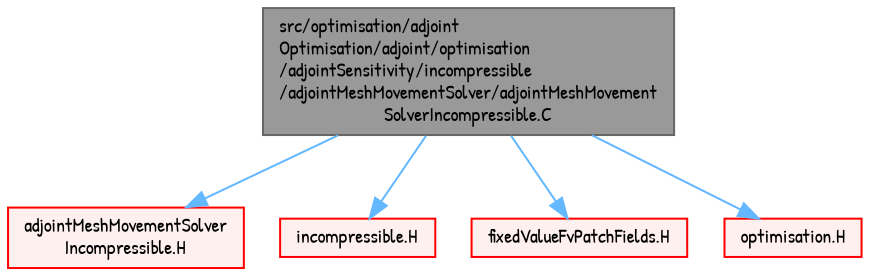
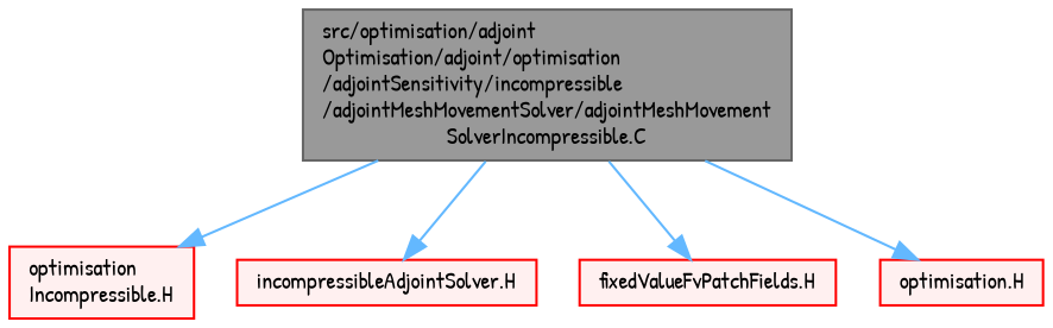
  digraph {
    fontname="Patrick Hand"
    node [color=red fillcolor="#FFF0F0" fontname="Patrick Hand" fontsize=10 shape=box style=filled]
    edge [color=steelblue1 fontname="Patrick Hand" fontsize=10 labelfontname=Helvetica labelfontsize=10 style=solid]
    n1 [color=gray40 fillcolor=grey60 fontcolor=black height=0.2 label="src/optimisation/adjoint\lOptimisation/adjoint/optimisation\l/adjointSensitivity/incompressible\l/adjointMeshMovementSolver/adjointMeshMovement\lSolverIncompressible.C" width=0.4]
-   n2 [height=0.2 label="adjointMeshMovementSolver\lIncompressible.H" width=0.4]
-   n3 [height=0.2 label="incompressible.H" width=0.4]
+   n2 [height=0.2 label="optimisation\lIncompressible.H" width=0.4]
+   n3 [height=0.2 label="incompressibleAdjointSolver.H" width=0.4]
    n4 [height=0.2 label="fixedValueFvPatchFields.H" width=0.4]
    n5 [height=0.2 label="optimisation.H" width=0.4]
    n1 -> n2
    n1 -> n3
    n1 -> n4
    n1 -> n5
  }
